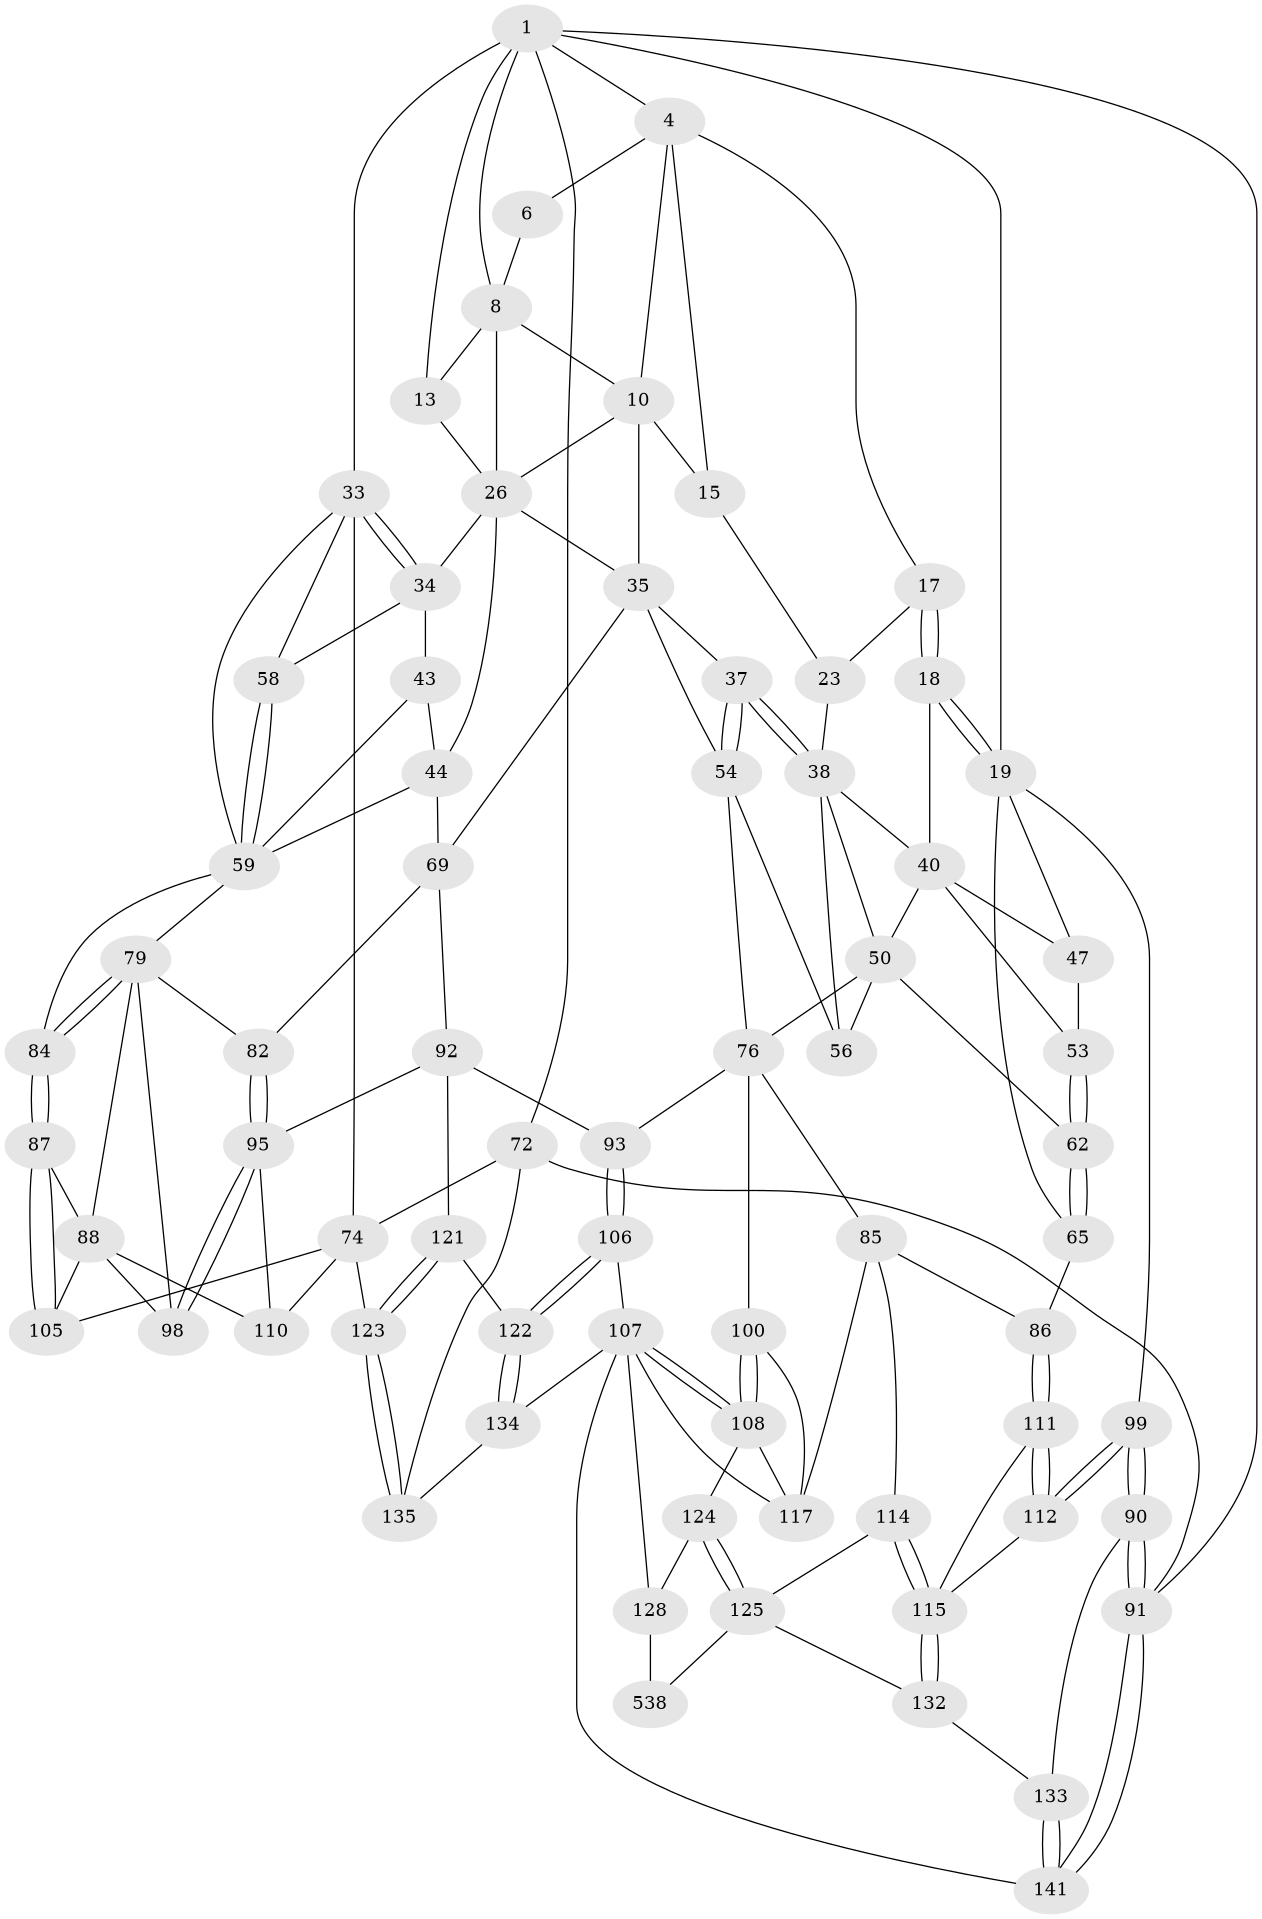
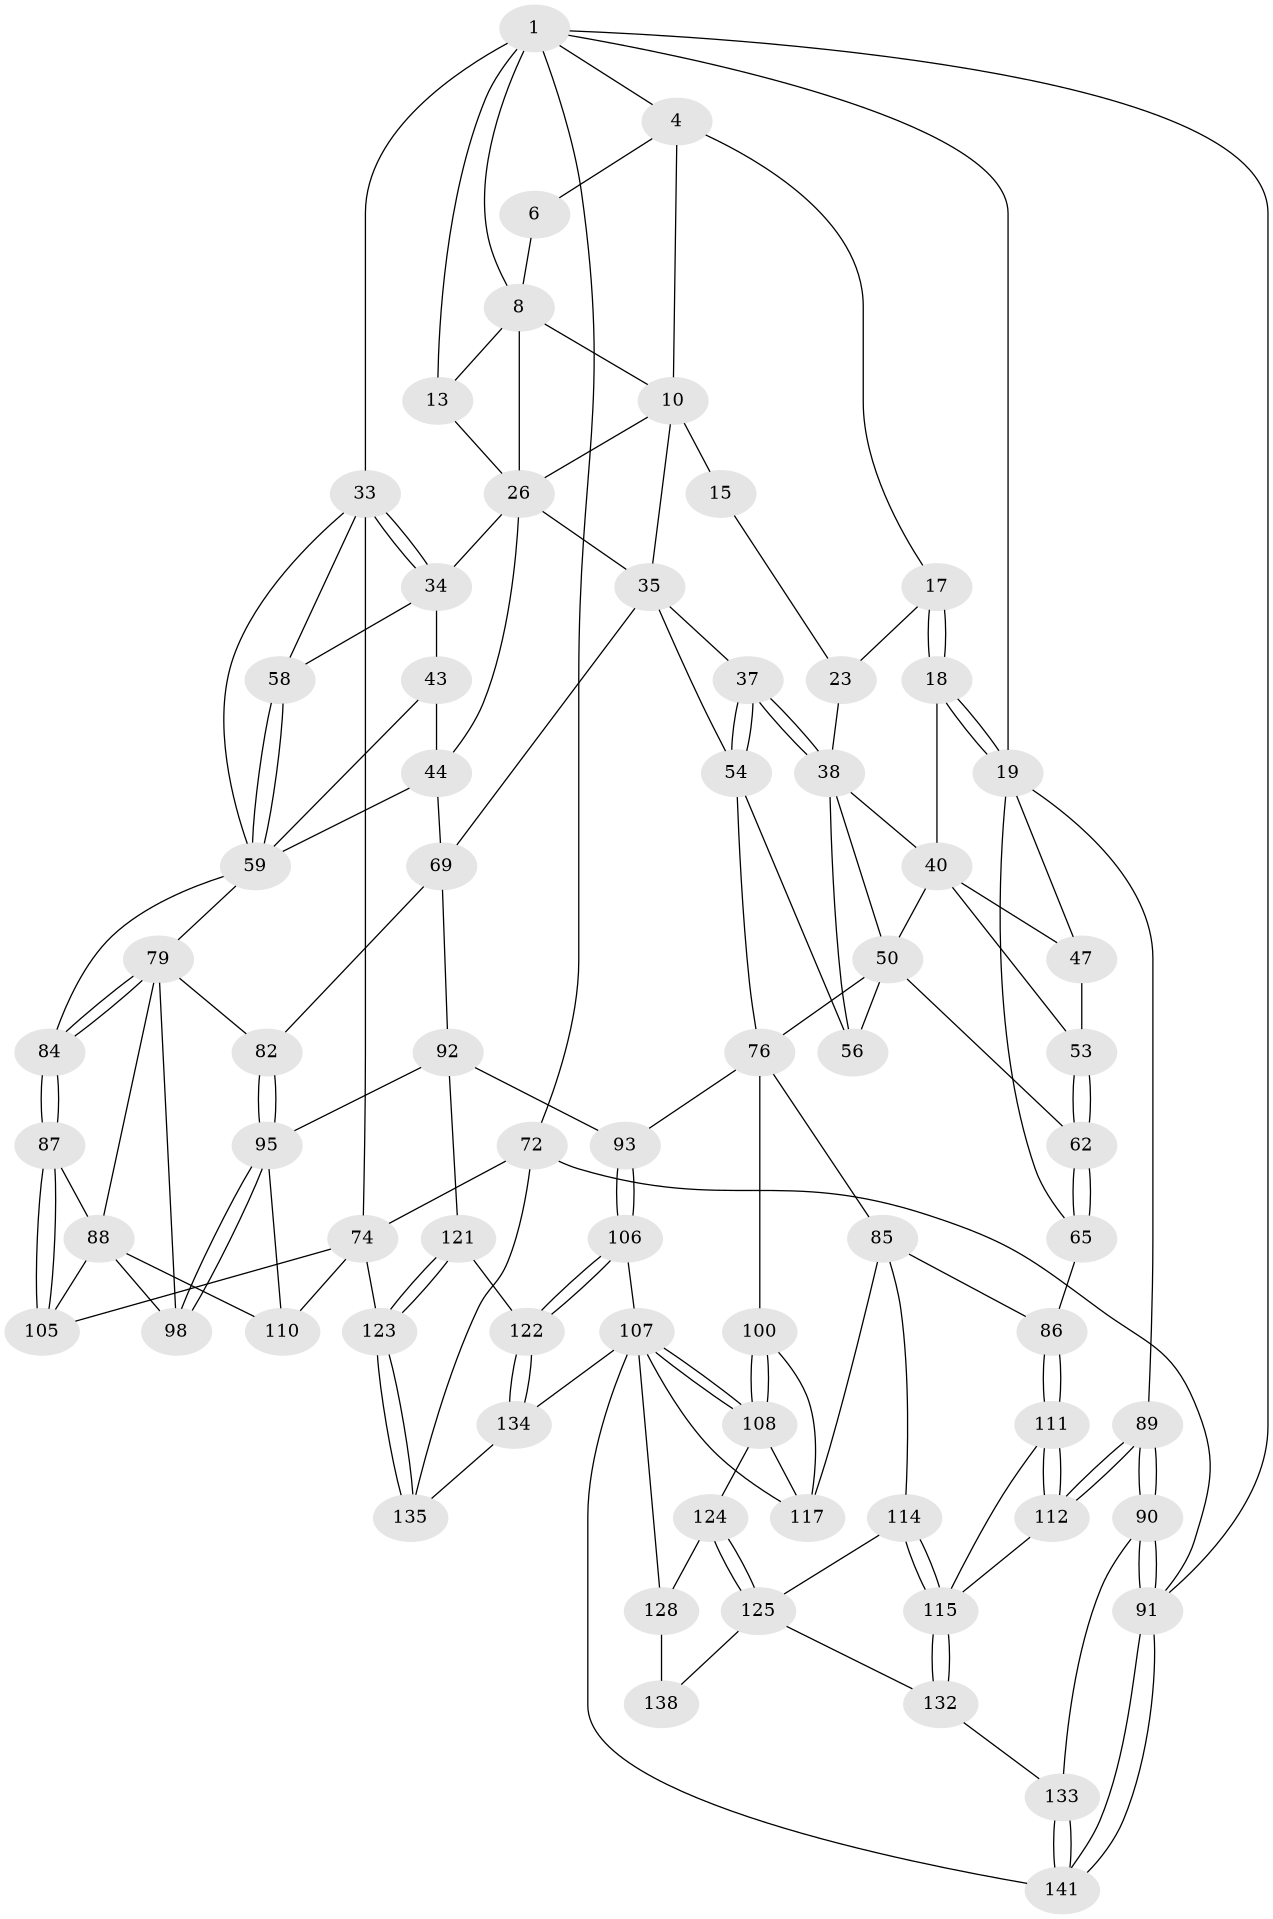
  graph {
    node [color=gray90 style=filled]
    1 [super="+7+2"]
    4 [super="+16+5"]
    8 [super="+9+21"]
    13 [super="+25+14"]
    19 [super="+48"]
    33 [super="+57"]
    72 [super="+73"]
    91
    6
    10 [super="+29+11"]
    15 [super="+22"]
    17 [super="+24"]
    26 [super="+32+27"]
    47
    65
-   89 [label=99]
+   89
    34 [super="+42"]
    58
    59 [super="+60+83"]
    74 [super="+104"]
    135 [super="+136"]
    141
    35 [super="+36"]
    23
    18 [super="+31"]
    44 [super="+68"]
    37
    54 [super="+55"]
    69 [super="+70"]
    38 [super="+39+49"]
    40 [super="+41+52"]
    n32 [label=50 super="+61"]
    53
    86
    90
    112
    56 [super="+63"]
    43
    79 [super="+80"]
    84
    105
    110
    123
    76 [super="+77+94"]
    82
    92 [super="+97"]
    62
    85 [super="+103"]
    93
    100 [super="+101"]
    88 [super="+99"]
    98
    87
    111
    95 [super="+96"]
    121
    114
    117
    106
    108 [super="+118"]
    115 [super="+116"]
    125 [super="+130"]
    133
    122
    107 [super="+126"]
    124 [super="+129"]
    128 [super="+142"]
    134
-   138 [super="+139" label=538]
+   138 [super="+139"]
    132
    1 -- 4
    1 -- 8
    1 -- 13 [weight=2]
    1 -- 19
    1 -- 33
    1 -- 72
    1 -- 91
    4 -- 6
    4 -- 10
-   4 -- 15
    4 -- 17
    8 -- 13
    8 -- 10
    8 -- 26
    13 -- 26
    19 -- 47
    19 -- 65
    19 -- 89
    33 -- 34
    33 -- 34
    33 -- 58
    33 -- 59
    33 -- 74
    72 -- 91
    72 -- 74
    72 -- 135
    91 -- 141
    91 -- 141
    6 -- 8
    10 -- 15 [weight=2]
    10 -- 26
    10 -- 35
    15 -- 23
    17 -- 23
    17 -- 18 [weight=2]
    17 -- 18
    26 -- 34
    26 -- 35 [weight=2]
    26 -- 44
    47 -- 53
    65 -- 86
    89 -- 90
    89 -- 90
    89 -- 112
    89 -- 112
    34 -- 58
    34 -- 43
    58 -- 59
    58 -- 59
    59 -- 79
    59 -- 84
    74 -- 105
    74 -- 110
    74 -- 123
    35 -- 37
    35 -- 54
    35 -- 69
    23 -- 38
    18 -- 19
    18 -- 19
    18 -- 40
    44 -- 59
    44 -- 69
    37 -- 54
    37 -- 54
    37 -- 38
    37 -- 38
    54 -- 56
    54 -- 76
    69 -- 82
    69 -- 92
    38 -- 40
    38 -- n32
    38 -- 56 [weight=2]
    40 -- 47
    40 -- n32
    40 -- 53
    n32 -- 56
    n32 -- 76
    n32 -- 62
    53 -- 62
    53 -- 62
    86 -- 111
    86 -- 111
    90 -- 91
    90 -- 91
    90 -- 133
    112 -- 115
    43 -- 59
    43 -- 44
    79 -- 84
    79 -- 84
    79 -- 82
    79 -- 88
    79 -- 98
    84 -- 87
    84 -- 87
    123 -- 135
    123 -- 135
    76 -- 85 [weight=2]
    76 -- 93
    76 -- 100 [weight=2]
    82 -- 95
    82 -- 95
    92 -- 93
    92 -- 95
    92 -- 121
    62 -- 65
    62 -- 65
    85 -- 86
    85 -- 114
    85 -- 117
    93 -- 106
    93 -- 106
    100 -- 117
    100 -- 108
    100 -- 108
    88 -- 105
    88 -- 110
    88 -- 98
    87 -- 105
    87 -- 105
    87 -- 88
    111 -- 112
    111 -- 112
    111 -- 115
    95 -- 110
    95 -- 98
    95 -- 98
    121 -- 123
    121 -- 123
    121 -- 122
    114 -- 115
    114 -- 115
    114 -- 125
    106 -- 122
    106 -- 122
    106 -- 107
    108 -- 117
    108 -- 124
    115 -- 132
    115 -- 132
    125 -- 138
    125 -- 132
    133 -- 141
    133 -- 141
    122 -- 134
    122 -- 134
    107 -- 141
    107 -- 117
    107 -- 108
    107 -- 108
    107 -- 128
    107 -- 134
    124 -- 125 [weight=2]
    124 -- 125
    124 -- 128
    128 -- 138 [weight=2]
    134 -- 135
    132 -- 133
  }
